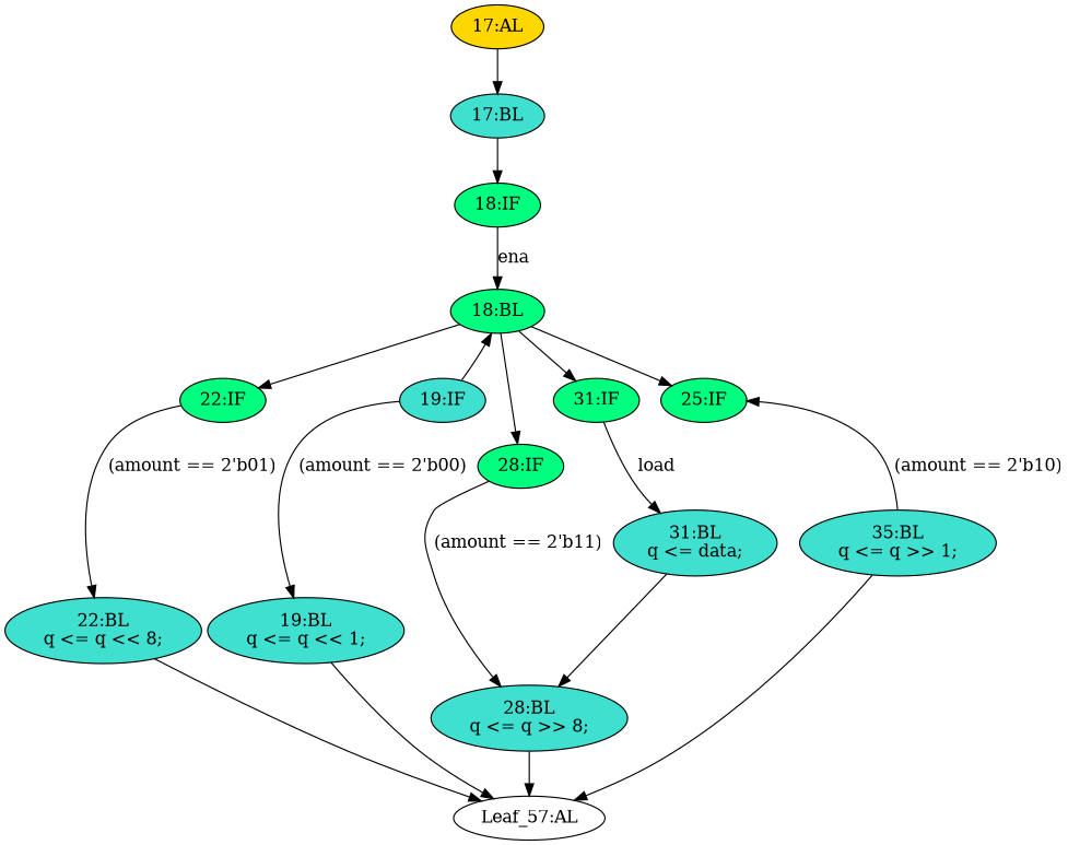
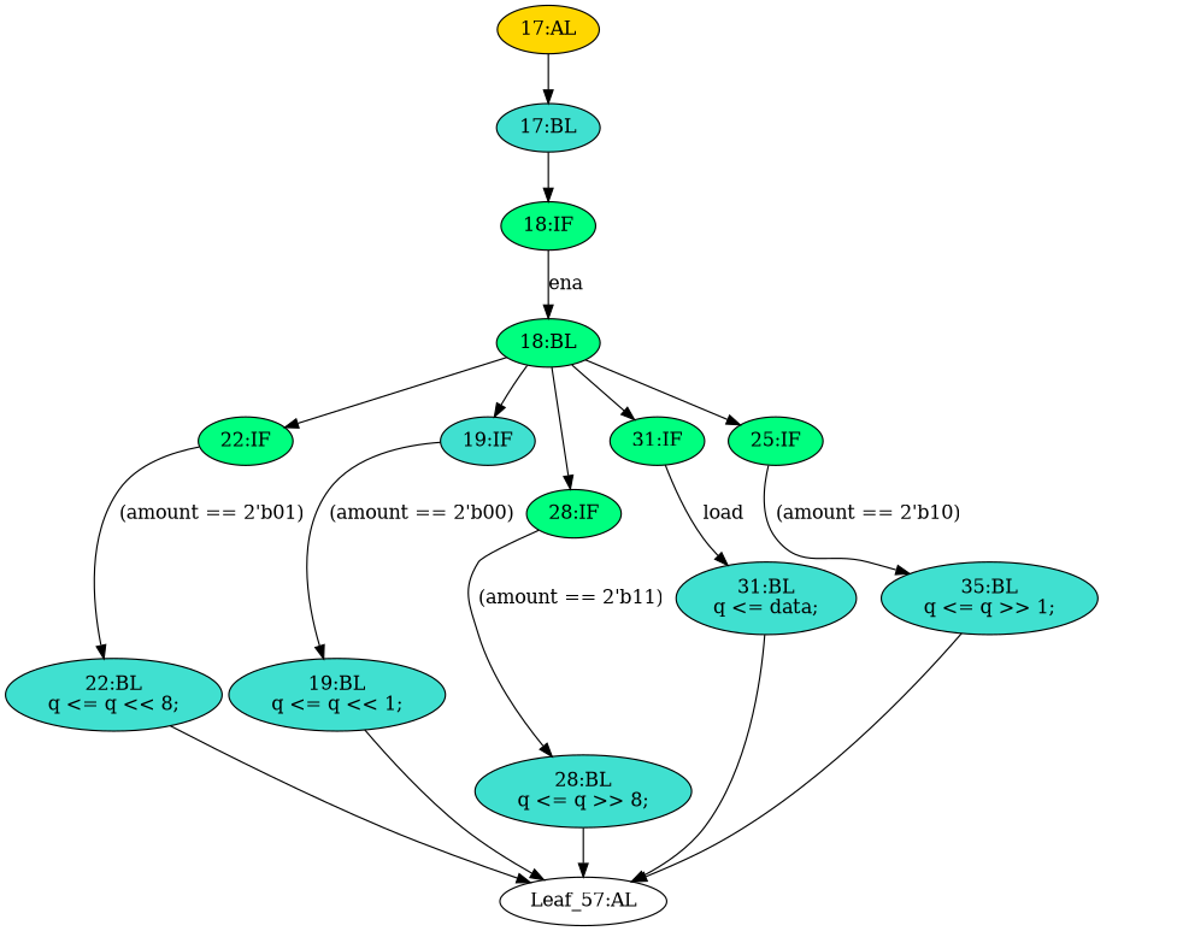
  strict digraph {
    node [fillcolor=turquoise statements="[]" style=filled typ=Block]
    edge [cond="[]" lineno=None]
    n1 [ast="<pyverilog.vparser.ast.Always object at 0x7f42b9ae6b10>" clk_sens=True fillcolor=gold label="17:AL" sens="['clk']" typ=Always use_var="['load', 'q', 'amount', 'data', 'ena']"]
    n2 [ast="<pyverilog.vparser.ast.Block object at 0x7f42b9ae6cd0>" label="17:BL"]
    n3 [ast="<pyverilog.vparser.ast.IfStatement object at 0x7f42b9ae6d10>" fillcolor=springgreen label="18:IF" typ=IfStatement]
    n4 [ast="<pyverilog.vparser.ast.Block object at 0x7f42b9ae6dd0>" fillcolor=springgreen label="18:BL"]
    n5 [ast="<pyverilog.vparser.ast.IfStatement object at 0x7f42b938b190>" fillcolor=springgreen label="22:IF" typ=IfStatement]
    n6 [ast="<pyverilog.vparser.ast.Block object at 0x7f42b938b1d0>" label="22:BL\nq <= q << 8;" statements="[<pyverilog.vparser.ast.NonblockingSubstitution object at 0x7f42b938b210>]"]
    n7 [def_var="['q']" label="Leaf_57:AL" fillcolor="" statements="" style="" typ=""]
    n8 [ast="<pyverilog.vparser.ast.Block object at 0x7f42b9ae6e50>" label="19:BL\nq <= q << 1;" statements="[<pyverilog.vparser.ast.NonblockingSubstitution object at 0x7f42b9ae6e90>]"]
    n9 [ast="<pyverilog.vparser.ast.Block object at 0x7f42b938bb90>" label="31:BL\nq <= data;" statements="[<pyverilog.vparser.ast.NonblockingSubstitution object at 0x7f42b938bbd0>]"]
    n10 [ast="<pyverilog.vparser.ast.IfStatement object at 0x7f42b938b810>" fillcolor=springgreen label="28:IF" typ=IfStatement]
    n11 [ast="<pyverilog.vparser.ast.Block object at 0x7f42b938b850>" label="28:BL\nq <= q >> 8;" statements="[<pyverilog.vparser.ast.NonblockingSubstitution object at 0x7f42b938b890>]"]
    n12 [ast="<pyverilog.vparser.ast.IfStatement object at 0x7f42b9ae6e10>" label="19:IF" typ=IfStatement]
    n13 [ast="<pyverilog.vparser.ast.IfStatement object at 0x7f42b938bb50>" fillcolor=springgreen label="31:IF" typ=IfStatement]
    n14 [ast="<pyverilog.vparser.ast.IfStatement object at 0x7f42b938b4d0>" fillcolor=springgreen label="25:IF" typ=IfStatement]
    n15 [ast="<pyverilog.vparser.ast.Block object at 0x7f42b938b510>" label="35:BL\nq <= q >> 1;" statements="[<pyverilog.vparser.ast.NonblockingSubstitution object at 0x7f42b938b550>]"]
    n1 -> n2
    n2 -> n3
    n3 -> n4 [cond="['ena']" label=ena lineno=18]
    n4 -> n5
    n4 -> n10
-   n12 -> n4
+   n4 -> n12
    n4 -> n13
    n4 -> n14
    n5 -> n6 [cond="['amount']" label="(amount == 2'b01)" lineno=22]
    n6 -> n7
    n8 -> n7
-   n9 -> n11
+   n9 -> n7
    n10 -> n11 [cond="['amount']" label="(amount == 2'b11)" lineno=28]
    n11 -> n7
    n12 -> n8 [cond="['amount']" label="(amount == 2'b00)" lineno=19]
    n13 -> n9 [cond="['load']" label=load lineno=31]
-   n15 -> n14 [cond="['amount']" label="(amount == 2'b10)" lineno=25]
+   n14 -> n15 [cond="['amount']" label="(amount == 2'b10)" lineno=25]
    n15 -> n7
  }
